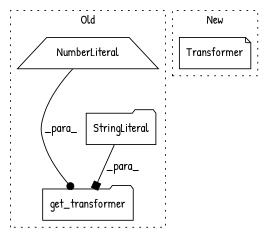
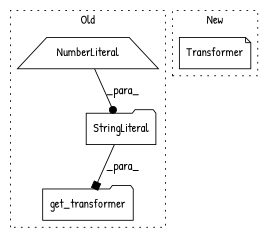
  digraph {
    fontname="Patrick Hand"
    node [a=32 shape=folder fontname="Patrick Hand"]
    edge [style=solid fontname="Patrick Hand"]
    n1 [l="16,1" label=get_transformer s="1124,1178"]
    n2 [a=34 l=2 label=NumberLiteral s=1154 shape=trapezium]
    n3 [a=45 l=15 label=StringLiteral s=1163]
    n4 [l="12,1" label=Transformer s="1139,1168" shape=note]
    subgraph cluster_1 {
      label=Old
      style=dotted
      n1
      n2
      n3
    }
    subgraph cluster_2 {
      label=New
      style=dotted
      n4
    }
-   n2 -> n1 [label=_para_ arrowhead=dot]
+   n2 -> n3 [label=_para_ arrowhead=dot]
    n3 -> n1 [label=_para_ arrowhead=box]
  }
